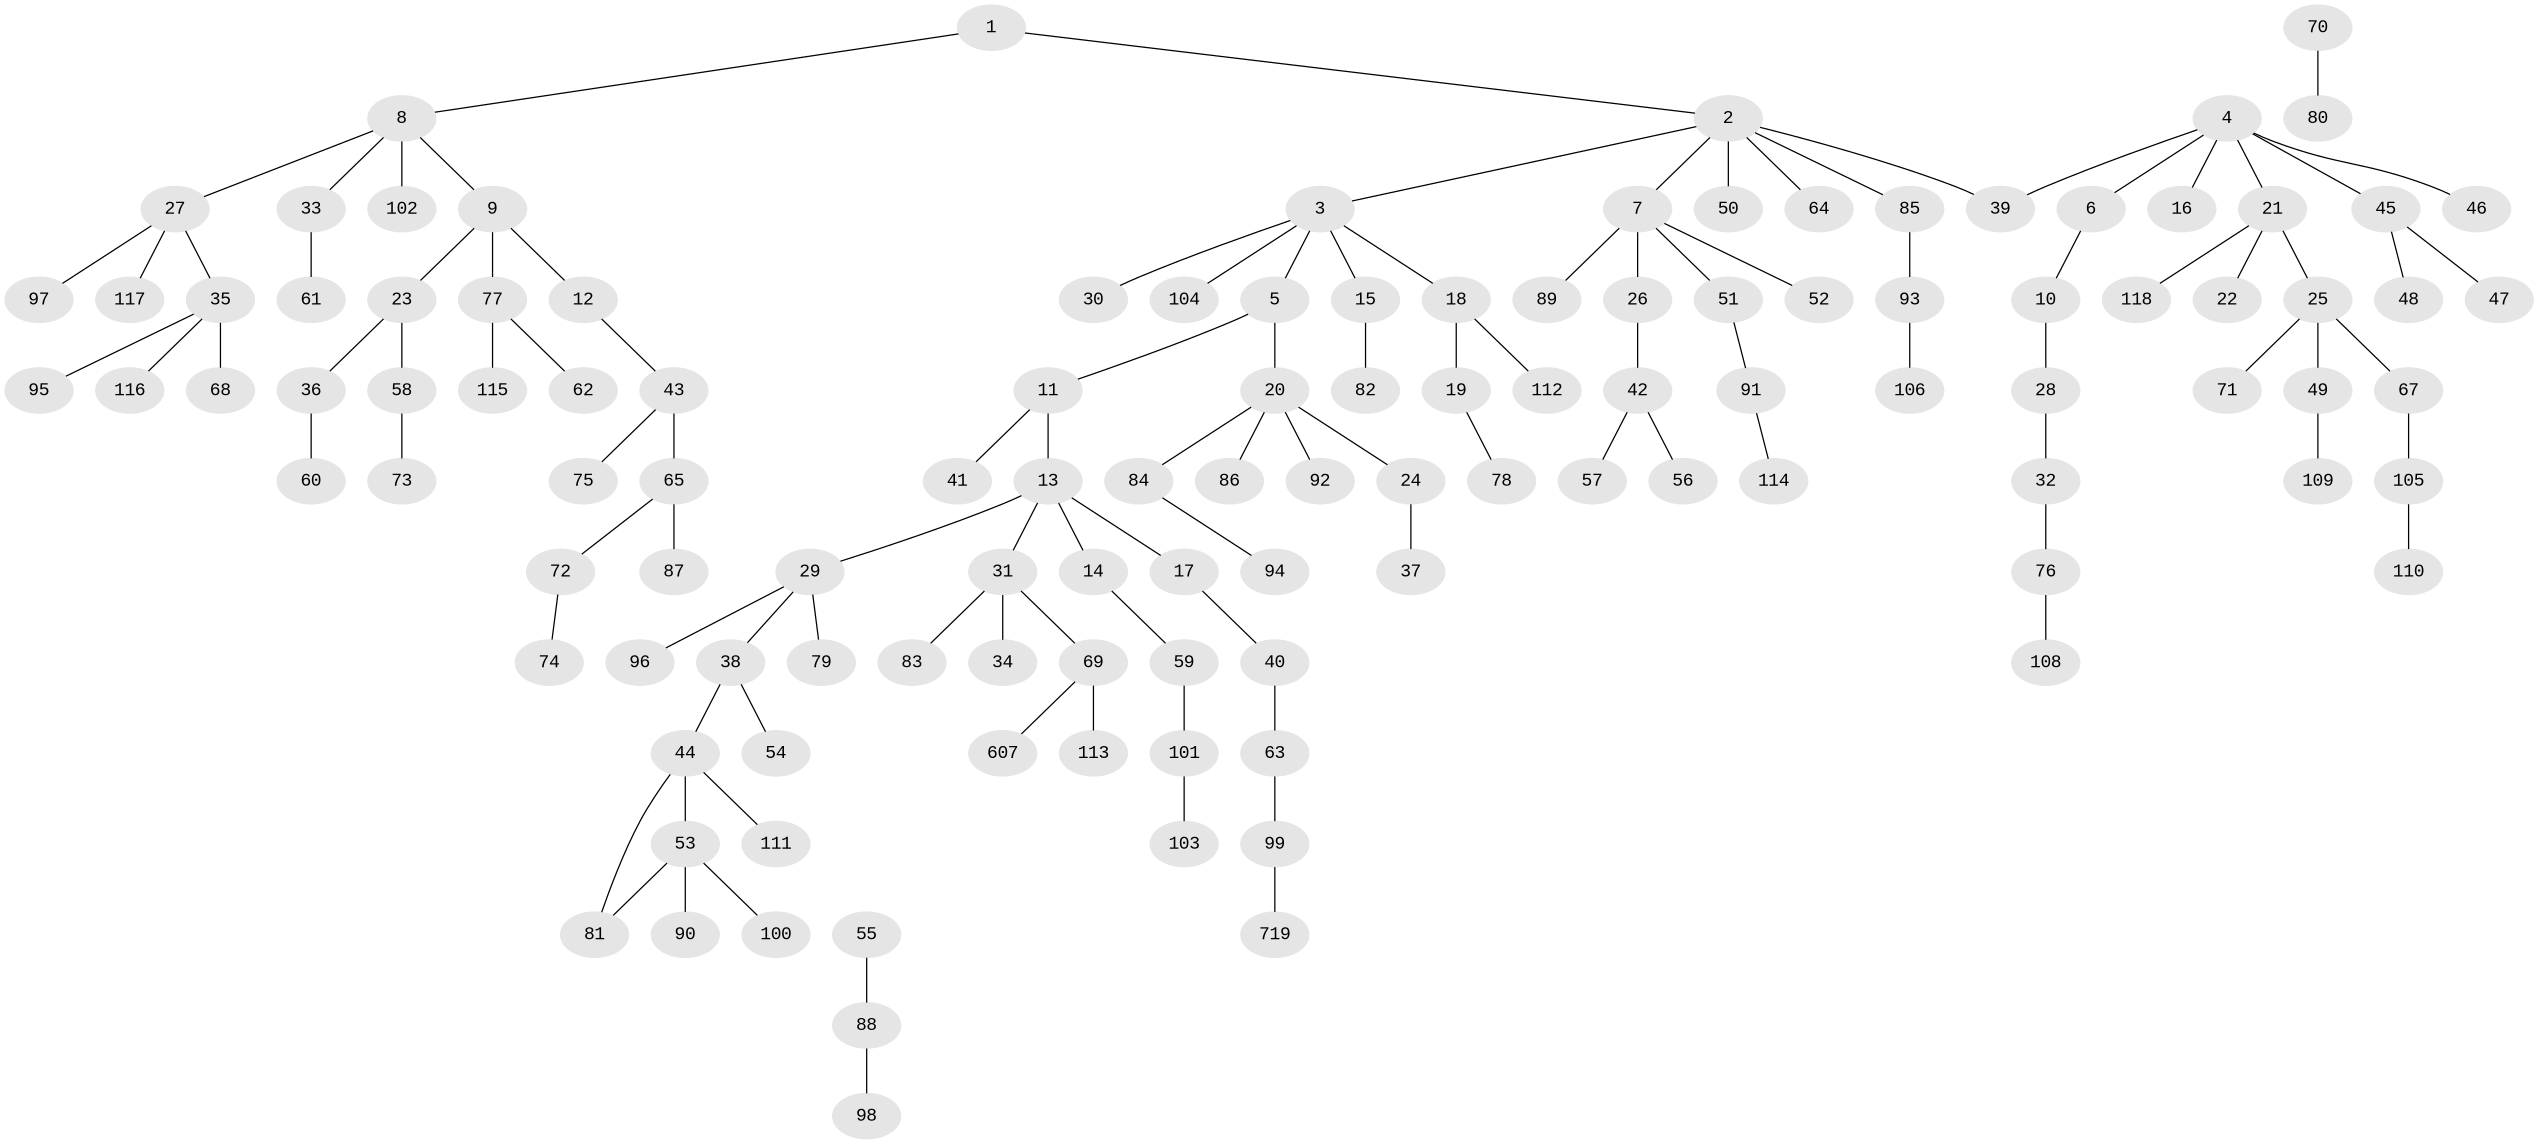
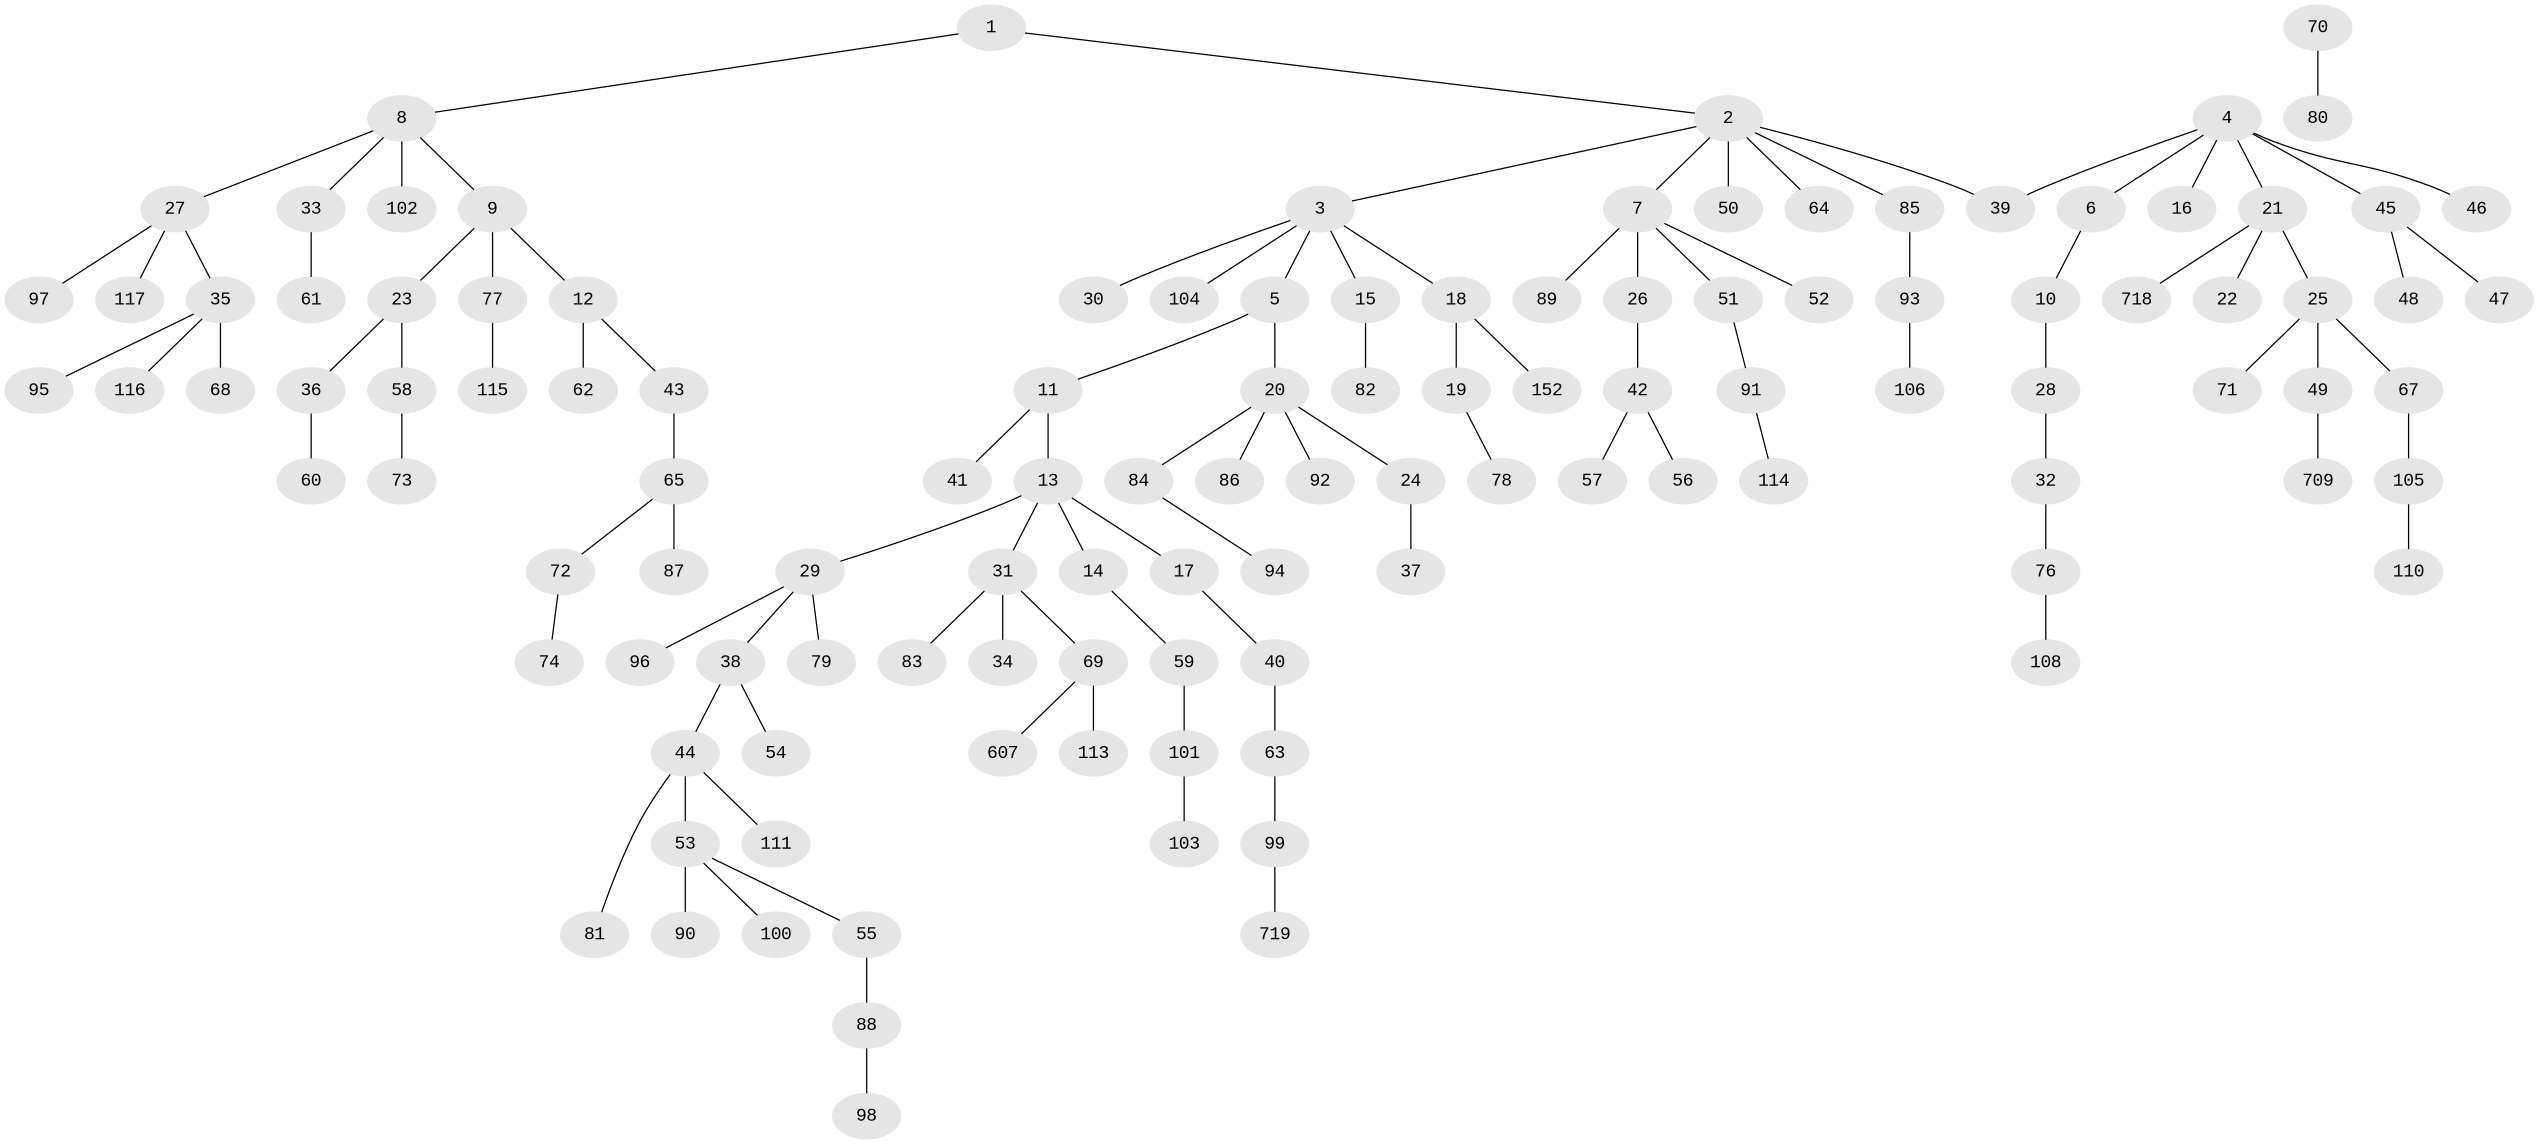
  graph {
    fontname="Liberation Mono"
    node [color=gray90 fontname="Liberation Mono" style=filled]
    edge [fontname="Liberation Mono"]
    1
    2
    8
    3
    7
    50
    64
    85
    39
    9
    27
    33
    102
    5
    15
    18
    30
    104
    4
    6
    16
    21
    45
    46
    26
    51
    52
    89
    93
    11
    20
    82
    19
-   112
+   112 [label=152]
    10
    22
    25
-   118
+   118 [label=718]
    47
    48
    13
    41
    24
    84
    86
    92
    28
    42
    91
    12
    23
    77
    35
    97
    117
    61
    43
    62
    36
    58
    115
    32
    14
    17
    29
    31
    65
-   75
    59
    40
    38
    79
    96
    34
    69
    83
    101
    63
    78
    37
    94
    49
    67
    71
    60
    73
-   109
+   109 [label=709]
    105
    56
    57
    68
    95
    116
    76
    44
    54
    n97 [label=607]
    113
    108
    53
    81
    111
    99
    72
    87
    55
    90
    100
    114
    88
    98
    103
    n113 [label=719]
    74
    70
    80
    110
    106
    1 -- 2
    1 -- 8
    2 -- 3
    2 -- 7
    2 -- 50
    2 -- 64
    2 -- 85
    2 -- 39
    8 -- 9
    8 -- 27
    8 -- 33
    8 -- 102
    3 -- 5
    3 -- 15
    3 -- 18
    3 -- 30
    3 -- 104
    7 -- 26
    7 -- 51
    7 -- 52
    7 -- 89
    85 -- 93
    9 -- 12
    9 -- 23
    9 -- 77
    27 -- 35
    27 -- 97
    27 -- 117
    33 -- 61
    5 -- 11
    5 -- 20
    15 -- 82
    18 -- 19
    18 -- 112
    4 -- 39
    4 -- 6
    4 -- 16
    4 -- 21
    4 -- 45
    4 -- 46
    6 -- 10
    21 -- 22
    21 -- 25
    21 -- 118
    45 -- 47
    45 -- 48
    26 -- 42
    51 -- 91
    93 -- 106
    11 -- 13
    11 -- 41
    20 -- 24
    20 -- 84
    20 -- 86
    20 -- 92
    19 -- 78
    10 -- 28
    25 -- 49
    25 -- 67
    25 -- 71
    13 -- 14
    13 -- 17
    13 -- 29
    13 -- 31
    24 -- 37
    84 -- 94
    28 -- 32
    42 -- 56
    42 -- 57
    91 -- 114
    12 -- 43
-   77 -- 62
+   12 -- 62
    23 -- 36
    23 -- 58
    77 -- 115
    35 -- 68
    35 -- 95
    35 -- 116
    43 -- 65
-   43 -- 75
    36 -- 60
    58 -- 73
    32 -- 76
    14 -- 59
    17 -- 40
    29 -- 38
    29 -- 79
    29 -- 96
    31 -- 34
    31 -- 69
    31 -- 83
    65 -- 72
    65 -- 87
    59 -- 101
    40 -- 63
    38 -- 44
    38 -- 54
    69 -- n97
    69 -- 113
    101 -- 103
    63 -- 99
    49 -- 109
    67 -- 105
    105 -- 110
    76 -- 108
    44 -- 53
    44 -- 81
    44 -- 111
-   53 -- 81
+   53 -- 55
    53 -- 90
    53 -- 100
    99 -- n113
    72 -- 74
    55 -- 88
    88 -- 98
    70 -- 80
  }
